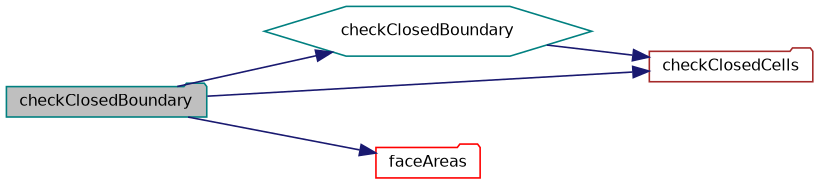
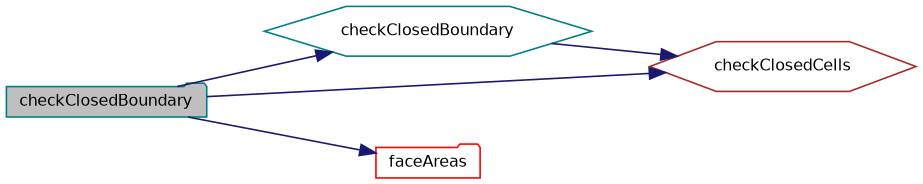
  digraph {
    rankdir=LR
    node [color=teal fontname=Helvetica fontsize=10 shape=folder]
    edge [color=midnightblue fontname=Helvetica fontsize=10 labelfontname=Helvetica labelfontsize=10 style=solid]
    n1 [fillcolor=grey75 fontcolor=black height=0.2 label=checkClosedBoundary style=filled width=0.4]
    n2 [height=0.2 label=checkClosedBoundary shape=hexagon width=0.4]
-   n3 [color=brown height=0.2 label=checkClosedCells width=0.4]
+   n3 [color=brown height=0.2 label=checkClosedCells shape=hexagon width=0.4]
    n4 [color=red height=0.2 label=faceAreas width=0.4]
    n1 -> n2
    n1 -> n3
    n1 -> n4
    n2 -> n3
  }
